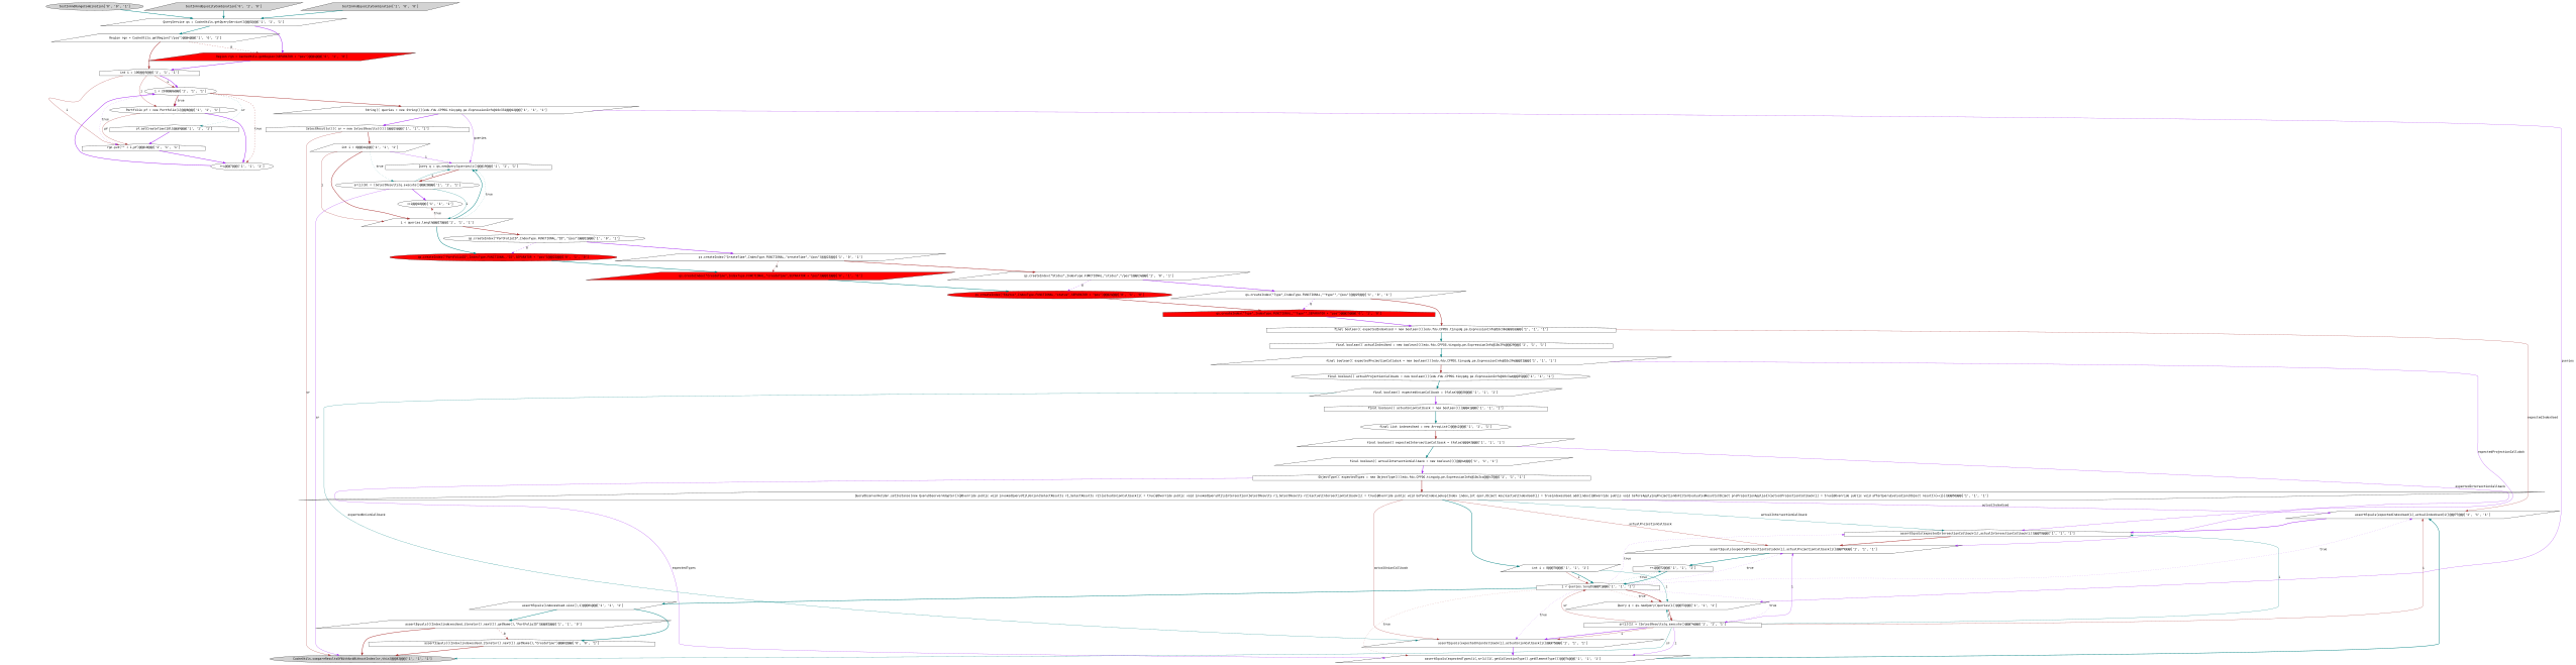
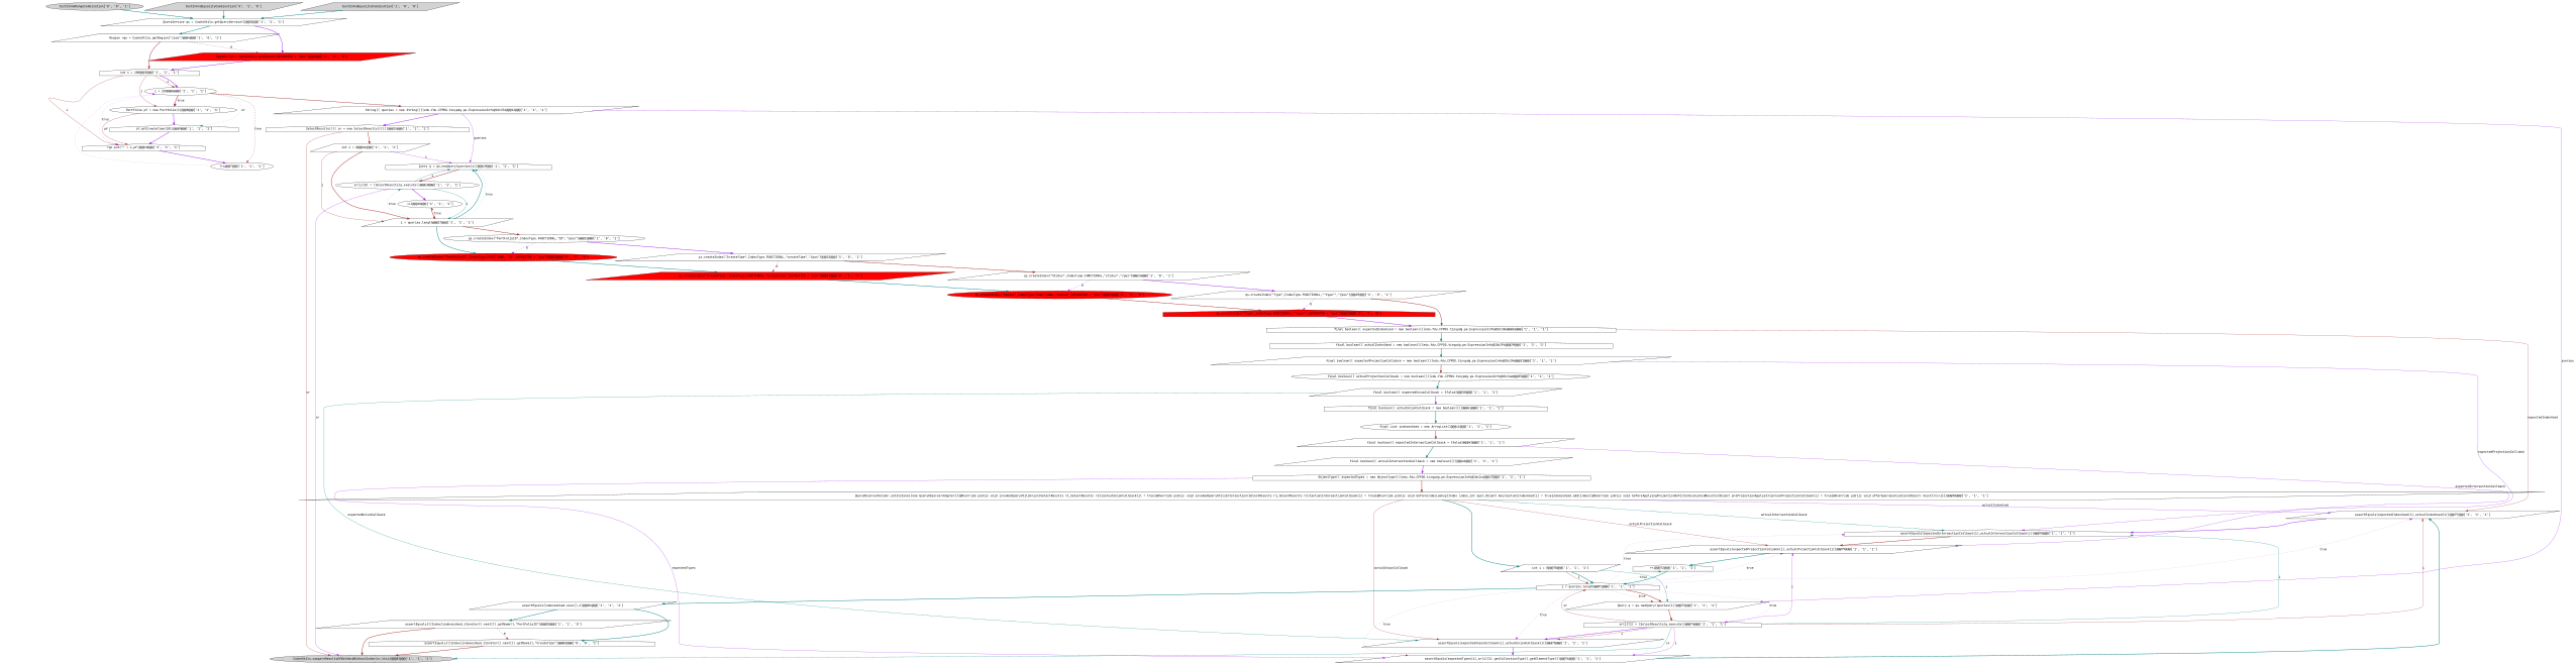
  digraph {
    fontname="JetBrains Mono"
    node [fillcolor=white fontname="JetBrains Mono" shape=parallelogram style=filled]
    edge [color=brown fontname="JetBrains Mono" style=bold]
    n1 [label="String(( queries = new String((((edu.fdu.CPPDG.tinypdg.pe.ExpressionInfo@10c331@@@12@@@['1', '1', '1']"]
    n2 [label="SelectResults(((( sr = new SelectResults((((((@@@15@@@['1', '1', '1']" shape=house]
    n3 [label="Query q = qs.newQuery(queries(i()@@@73@@@['1', '1', '1']"]
    n4 [label="Query q = qs.newQuery(queries(i()@@@19@@@['1', '1', '1']" shape=house]
    n5 [fillcolor=lightgray label="CacheUtils.compareResultsOfWithAndWithoutIndex(sr,this)@@@83@@@['1', '1', '1']" shape=ellipse]
    n6 [label="int i = 0@@@16@@@['1', '1', '1']"]
    n7 [label="sr(i((1( = (SelectResults)q.execute()@@@74@@@['1', '1', '1']" shape=house]
    n8 [label="sr(i((0( = (SelectResults)q.execute()@@@20@@@['1', '1', '1']" shape=ellipse]
    n9 [label="Region rgn = CacheUtils.getRegion(\"/pos\")@@@4@@@['1', '0', '1']"]
    n10 [fillcolor=red label="Region rgn = CacheUtils.getRegion(SEPARATOR + \"pos\")@@@4@@@['0', '1', '0']"]
    n11 [label="int i = 100@@@5@@@['1', '1', '1']" shape=house]
    n12 [label="rgn.put(\"\" + i,pf)@@@10@@@['1', '1', '1']" shape=house]
    n13 [label="Portfolio pf = new Portfolio(i)@@@8@@@['1', '1', '1']" shape=ellipse]
    n14 [label="i < 200@@@6@@@['1', '1', '1']" shape=ellipse]
    n15 [label="i < queries.length@@@17@@@['1', '1', '1']"]
    n16 [label="ObjectType(( expectedTypes = new ObjectType((((edu.fdu.CPPDG.tinypdg.pe.ExpressionInfo@10c3cc@@@47@@@['1', '1', '1']" shape=house]
    n17 [label="QueryObserverHolder.setInstance(new QueryObserverAdapter(){@Override public void invokedQueryUtilsUnion(SelectResults r1,SelectResults r2){actualUnionCallback(i( = true}@Override public void invokedQueryUtilsIntersection(SelectResults r1,SelectResults r2){actualIntersectionCallback(i( = true}@Override public void beforeIndexLookup(Index index,int oper,Object key){actualIndexUsed(i( = trueindexesUsed.add(index)}@Override public void beforeApplyingProjectionOnFilterEvaluatedResults(Object preProjectionApplied){actualProjectionCallback(i( = true}@Override public void afterQueryEvaluation(Object result){++i}})@@@50@@@['1', '1', '1']"]
    n18 [label="assertEquals(expectedTypes(i(,sr(i((1(.getCollectionType().getElementType())@@@76@@@['1', '1', '1']"]
    n19 [label="int i = 0@@@70@@@['1', '1', '1']"]
    n20 [label="assertEquals(expectedIndexUsed(i(,actualIndexUsed(i()@@@77@@@['1', '1', '1']"]
    n21 [label="assertEquals(expectedProjectionCallabck(i(,actualProjectionCallback(i()@@@79@@@['1', '1', '1']"]
    n22 [label="assertEquals(expectedUnionCallback(i(,actualUnionCallback(i()@@@75@@@['1', '1', '1']"]
    n23 [label="assertEquals(expectedIntersectionCallback(i(,actualIntersectionCallback(i()@@@78@@@['1', '1', '1']" shape=house]
    n24 [label="final boolean(( actualIndexUsed = new boolean((((edu.fdu.CPPDG.tinypdg.pe.ExpressionInfo@10c396@@@29@@@['1', '1', '1']" shape=house]
    n25 [label="final boolean(( expectedProjectionCallabck = new boolean((((edu.fdu.CPPDG.tinypdg.pe.ExpressionInfo@10c39e@@@32@@@['1', '1', '1']"]
    n26 [label="final boolean(( actualProjectionCallback = new boolean((((edu.fdu.CPPDG.tinypdg.pe.ExpressionInfo@10c3a6@@@35@@@['1', '1', '1']" shape=ellipse]
    n27 [label="final boolean(( actualIntersectionCallback = new boolean((((@@@46@@@['1', '1', '1']"]
    n28 [label="i < queries.length@@@71@@@['1', '1', '1']" shape=house]
    n29 [label="assertEquals(indexesUsed.size(),1)@@@81@@@['1', '1', '1']"]
    n30 [label="++i@@@72@@@['1', '1', '1']" shape=house]
    n31 [fillcolor=lightgray label="testInAndRangeCombination['0', '0', '1']" shape=ellipse]
    n32 [label="QueryService qs = CacheUtils.getQueryService()@@@3@@@['1', '1', '1']"]
    n33 [label="assertEquals(((Index)indexesUsed.iterator().next()).getName(),\"PortFolioID\")@@@82@@@['1', '1', '0']"]
    n34 [label="assertEquals(((Index)indexesUsed.iterator().next()).getName(),\"CreateTime\")@@@82@@@['0', '0', '1']" shape=house]
    n35 [label="final boolean(( expectedIntersectionCallback = {false}@@@43@@@['1', '1', '1']"]
    n36 [fillcolor=lightgray label="testInAndEqualityCombination['0', '1', '0']"]
    n37 [label="++i@@@7@@@['1', '1', '1']" shape=ellipse]
    n38 [label="final boolean(( actualUnionCallback = new boolean((((@@@41@@@['1', '1', '1']" shape=house]
    n39 [label="final List indexesUsed = new ArrayList()@@@42@@@['1', '1', '1']" shape=ellipse]
    n40 [label="qs.createIndex(\"CreateTime\",IndexType.FUNCTIONAL,\"createTime\",\"/pos\")@@@23@@@['1', '0', '1']"]
    n41 [label="qs.createIndex(\"Status\",IndexType.FUNCTIONAL,\"status\",\"/pos\")@@@24@@@['1', '0', '1']"]
    n42 [fillcolor=red label="qs.createIndex(\"CreateTime\",IndexType.FUNCTIONAL,\"createTime\",SEPARATOR + \"pos\")@@@23@@@['0', '1', '0']"]
    n43 [label="qs.createIndex(\"Type\",IndexType.FUNCTIONAL,\"\"type\"\",\"/pos\")@@@25@@@['1', '0', '1']"]
    n44 [fillcolor=red label="qs.createIndex(\"Status\",IndexType.FUNCTIONAL,\"status\",SEPARATOR + \"pos\")@@@24@@@['0', '1', '0']" shape=ellipse]
    n45 [label="qs.createIndex(\"PortFolioID\",IndexType.FUNCTIONAL,\"ID\",\"/pos\")@@@22@@@['1', '0', '1']" shape=ellipse]
    n46 [fillcolor=red label="qs.createIndex(\"PortFolioID\",IndexType.FUNCTIONAL,\"ID\",SEPARATOR + \"pos\")@@@22@@@['0', '1', '0']" shape=ellipse]
    n47 [label="++i@@@18@@@['1', '1', '1']" shape=ellipse]
    n48 [label="final boolean(( expectedUnionCallback = {false}@@@38@@@['1', '1', '1']"]
    n49 [label="pf.setCreateTime(10l)@@@9@@@['1', '1', '1']" shape=house]
    n50 [fillcolor=red label="qs.createIndex(\"Type\",IndexType.FUNCTIONAL,\"\"type\"\",SEPARATOR + \"pos\")@@@25@@@['0', '1', '0']" shape=house]
    n51 [label="final boolean(( expectedIndexUsed = new boolean((((edu.fdu.CPPDG.tinypdg.pe.ExpressionInfo@10c38e@@@26@@@['1', '1', '1']" shape=house]
    n52 [fillcolor=lightgray label="testInAndEqualityCombination['1', '0', '0']"]
    n1 -> n2 [color=purple]
    n1 -> n3 [color=purple label=queries style=solid]
    n1 -> n4 [color=purple label=queries style=solid]
    n2 -> n5 [label=sr style=solid]
    n2 -> n6
    n3 -> n7
    n4 -> n8
    n6 -> n4 [color=purple label=i style=solid]
    n6 -> n15 [label=i style=solid]
    n6 -> n15
-   n7 -> n3 [color=teal label=i style=solid]
    n7 -> n5 [color=teal label=sr style=solid]
    n7 -> n18 [color=purple label=i style=solid]
    n7 -> n20 [label=i style=solid]
    n7 -> n21 [color=purple label=i style=solid]
    n7 -> n22 [color=purple]
    n7 -> n22 [label=i style=solid]
    n7 -> n23 [color=teal label=i style=solid]
    n7 -> n28 [label=sr style=solid]
    n8 -> n4 [color=teal label=i style=solid]
    n8 -> n5 [color=purple label=sr style=solid]
    n8 -> n15 [color=teal label=i style=solid]
    n8 -> n47 [color=purple]
    n9 -> n10 [label=0 style=dashed]
    n9 -> n11
    n10 -> n11 [color=purple]
    n11 -> n12 [label=i style=solid]
    n11 -> n13 [label=i style=solid]
    n11 -> n14 [label=i style=solid]
    n11 -> n14 [color=purple]
    n12 -> n37 [color=purple]
    n13 -> n12 [label=pf style=solid]
-   n13 -> n37 [color=purple]
+   n13 -> n49 [color=purple]
    n14 -> n1
    n14 -> n12 [color=purple label=true style=dotted]
    n14 -> n13 [color=purple label=true style=dotted]
    n14 -> n13
    n14 -> n37 [label=true style=dashed]
    n14 -> n49 [color=teal label=sr style=dotted]
    n15 -> n4 [color=teal]
    n15 -> n4 [color=teal label=true style=dotted]
-   n6 -> n8 [color=teal label=true style=dotted]
+   n15 -> n8 [color=teal label=true style=dotted]
    n15 -> n45
    n15 -> n46 [color=teal]
    n15 -> n47 [label=true style=dotted]
    n16 -> n17
    n16 -> n18 [color=purple label=expectedTypes style=solid]
    n17 -> n19 [color=teal]
    n17 -> n20 [color=purple label=actualIndexUsed style=solid]
    n17 -> n21 [label=actualProjectionCallback style=solid]
    n17 -> n22 [label=actualUnionCallback style=solid]
    n17 -> n23 [color=teal label=actualIntersectionCallback style=solid]
    n18 -> n20 [color=teal]
    n19 -> n3 [color=teal label=i style=solid]
    n19 -> n28 [color=teal]
    n19 -> n28 [label=i style=solid]
    n20 -> n23 [color=purple]
    n21 -> n30 [color=teal]
    n22 -> n18 [color=purple]
    n23 -> n21
    n24 -> n25 [color=teal]
    n25 -> n21 [color=purple label=expectedProjectionCallabck style=solid]
    n25 -> n26
    n26 -> n48 [color=teal]
    n27 -> n16 [color=purple]
    n28 -> n3 [label=true style=dotted]
    n28 -> n3
    n28 -> n7 [color=purple label=true style=dotted]
    n28 -> n18 [label=true style=dotted]
    n28 -> n20 [color=purple label=true style=dotted]
    n28 -> n21 [color=purple label=true style=dotted]
    n28 -> n22 [color=purple label=true style=dotted]
    n28 -> n23 [color=purple label=true style=dotted]
    n28 -> n29 [color=teal]
    n28 -> n30 [color=teal label=true style=dotted]
    n29 -> n33 [color=teal]
    n29 -> n34 [color=teal]
    n30 -> n28 [color=teal]
    n31 -> n32 [color=teal]
    n32 -> n9 [color=teal]
    n32 -> n10 [color=purple]
    n33 -> n5
    n33 -> n34 [label=0 style=dashed]
    n34 -> n5
    n35 -> n23 [color=purple label=expectedIntersectionCallback style=solid]
    n35 -> n27 [color=teal]
    n36 -> n32 [color=teal]
-   n37 -> n14 [color=purple]
+   n37 -> n14 [color=purple style=dotted]
    n38 -> n39 [color=teal]
    n39 -> n35
    n40 -> n41
    n40 -> n42 [label=0 style=dashed]
    n41 -> n43 [color=purple]
    n41 -> n44 [color=purple label=0 style=dashed]
    n42 -> n44 [color=teal]
    n43 -> n50 [color=purple label=0 style=dashed]
    n43 -> n51
    n44 -> n50
    n45 -> n40 [color=purple]
    n45 -> n46 [color=purple label=0 style=dashed]
    n46 -> n42 [color=teal]
+   n47 -> n15
    n48 -> n22 [color=teal label=expectedUnionCallback style=solid]
    n48 -> n38 [color=purple]
    n49 -> n12 [color=purple]
    n50 -> n51 [color=purple]
    n51 -> n20 [label=expectedIndexUsed style=solid]
    n51 -> n24 [color=teal]
    n52 -> n32 [color=teal]
  }
